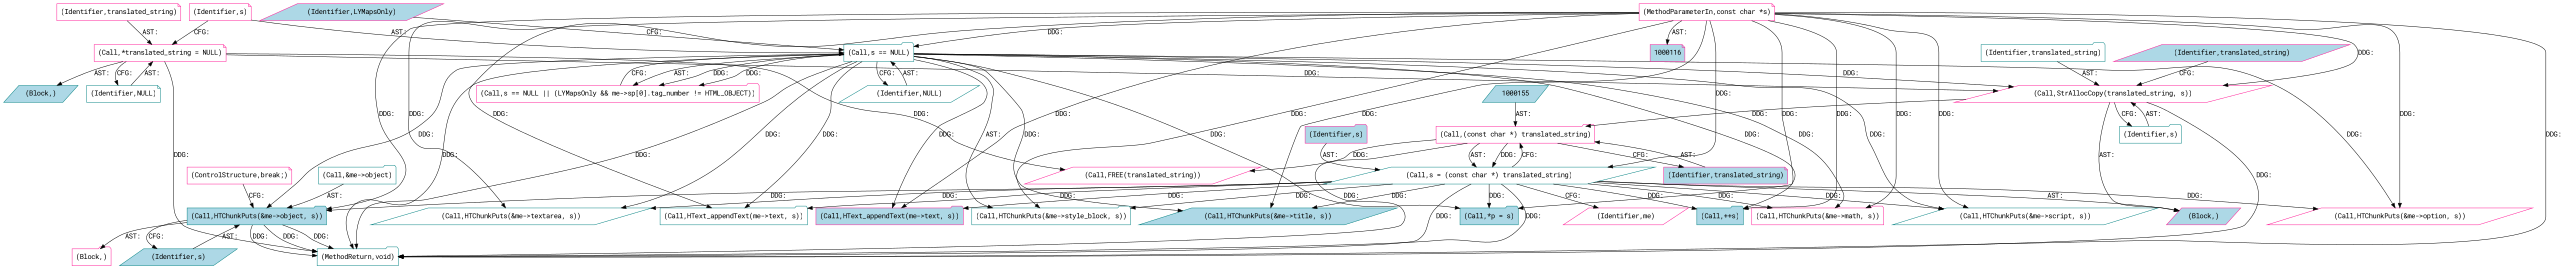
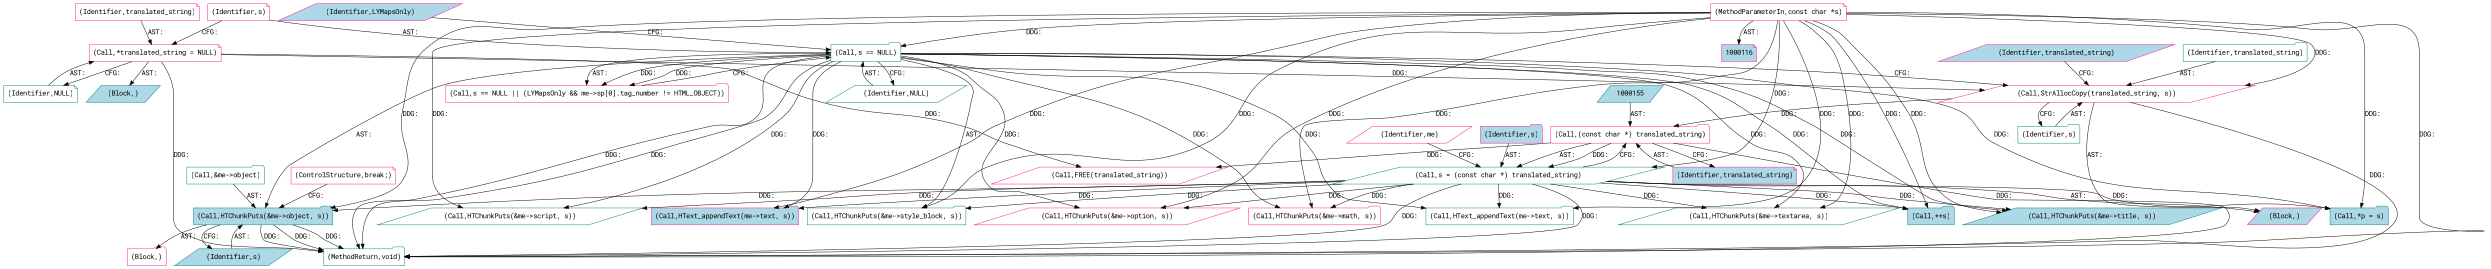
  digraph {
    fontname="Roboto Mono"
    node [color=deeppink fillcolor=white fontname="Roboto Mono" shape=folder style=filled]
    edge [fontname="Roboto Mono"]
    n1 [color=teal fillcolor=lightblue label="(Call,HTChunkPuts(&me->object, s))"]
    n2 [color=teal fillcolor=lightblue label="(Identifier,s)" shape=parallelogram]
    n3 [label="(Block,)"]
    n4 [color=teal label="(MethodReturn,void)"]
    n5 [color=teal label="(Call,s == NULL)"]
    n6 [label="(Call,StrAllocCopy(translated_string, s))" shape=parallelogram]
    n7 [fillcolor=lightblue label="(Call,HText_appendText(me->text, s))"]
    n8 [color=teal fillcolor=lightblue label="(Call,HTChunkPuts(&me->title, s))" shape=parallelogram]
    n9 [color=teal label="(Identifier,NULL)" shape=parallelogram]
    n10 [color=teal fillcolor=lightblue label="(Call,*p = s)"]
    n11 [color=teal fillcolor=lightblue label="(Call,++s)"]
    n12 [color=teal label="(Call,HText_appendText(me->text, s))"]
    n13 [label="(Call,s == NULL || (LYMapsOnly && me->sp[0].tag_number != HTML_OBJECT))"]
    n14 [color=teal label="(Call,HTChunkPuts(&me->style_block, s))"]
    n15 [label="(Call,HTChunkPuts(&me->math, s))"]
    n16 [color=teal label="(Call,HTChunkPuts(&me->script, s))" shape=parallelogram]
    n17 [color=teal label="(Call,HTChunkPuts(&me->textarea, s))" shape=parallelogram]
    n18 [label="(Call,HTChunkPuts(&me->option, s))" shape=parallelogram]
    n19 [label="(Call,(const char *) translated_string)"]
    n20 [fillcolor=lightblue label="(Block,)" shape=parallelogram]
    n21 [color=teal label="(Identifier,s)"]
    n22 [label="(MethodParameterIn,const char *s)" shape=note]
    n23 [color=teal label="(Call,s = (const char *) translated_string)" shape=parallelogram]
    1000116 [fillcolor=lightblue shape=note]
    n25 [label="(Call,FREE(translated_string))" shape=parallelogram]
    n26 [fillcolor=lightblue label="(Identifier,translated_string)" shape=note]
    n27 [label="(Call,*translated_string = NULL)" shape=note]
    n28 [color=teal label="(Identifier,NULL)" shape=note]
    n29 [color=teal fillcolor=lightblue label="(Block,)" shape=parallelogram]
    n30 [fillcolor=lightblue label="(Identifier,translated_string)" shape=parallelogram]
    n31 [color=teal label="(Identifier,translated_string)"]
    n32 [color=teal label="(Call,&me->object)"]
    n33 [fillcolor=lightblue label="(Identifier,LYMapsOnly)" shape=parallelogram]
    n34 [fillcolor=lightblue label="(Identifier,s)"]
    n35 [label="(Identifier,translated_string)" shape=note]
    n36 [label="(ControlStructure,break;)" shape=note]
    n37 [label="(Identifier,me)" shape=parallelogram]
    n38 [label="(Identifier,s)" shape=note]
    1000155 [color=teal fillcolor=lightblue shape=parallelogram]
    n1 -> n2 [label="CFG: "]
    n1 -> n3 [label="AST: "]
    n1 -> n4 [label="DDG: "]
    n1 -> n4 [label="DDG: "]
    n1 -> n4 [label="DDG: "]
    n2 -> n1 [label="AST: "]
-   n5 -> n1 [label="DDG: "]
+   n5 -> n1 [label="AST: "]
    n5 -> n4 [label="DDG: "]
    n5 -> n4 [label="DDG: "]
-   n5 -> n6 [label="DDG: "]
+   n5 -> n6 [label="CFG: "]
    n5 -> n7 [label="DDG: "]
    n5 -> n8 [label="DDG: "]
    n5 -> n9 [label="CFG: "]
    n5 -> n10 [label="DDG: "]
    n5 -> n11 [label="DDG: "]
    n5 -> n12 [label="DDG: "]
    n5 -> n13 [label="AST: "]
    n5 -> n13 [label="DDG: "]
    n5 -> n13 [label="DDG: "]
    n5 -> n14 [label="AST: "]
    n5 -> n15 [label="DDG: "]
    n5 -> n16 [label="DDG: "]
    n5 -> n17 [label="DDG: "]
    n5 -> n18 [label="DDG: "]
    n6 -> n4 [label="DDG: "]
    n6 -> n19 [label="DDG: "]
    n6 -> n20 [label="AST: "]
    n6 -> n21 [label="CFG: "]
    n9 -> n5 [label="AST: "]
    n13 -> n5 [label="CFG: "]
    n19 -> n4 [label="DDG: "]
    n19 -> n23 [label="AST: "]
    n19 -> n23 [label="DDG: "]
    n19 -> n25 [label="DDG: "]
    n19 -> n26 [label="CFG: "]
    n21 -> n6 [label="AST: "]
    n22 -> n1 [label="DDG: "]
    n22 -> n4 [label="DDG: "]
    n22 -> n5 [label="DDG: "]
    n22 -> n6 [label="DDG: "]
    n22 -> n7 [label="DDG: "]
    n22 -> n8 [label="DDG: "]
    n22 -> n10 [label="DDG: "]
    n22 -> n11 [label="DDG: "]
    n22 -> n12 [label="DDG: "]
    n22 -> n14 [label="DDG: "]
    n22 -> n15 [label="DDG: "]
    n22 -> n16 [label="DDG: "]
    n22 -> n17 [label="DDG: "]
    n22 -> n18 [label="DDG: "]
    n22 -> n23 [label="DDG: "]
    n22 -> 1000116 [label="AST: "]
    n23 -> n1 [label="DDG: "]
    n23 -> n4 [label="DDG: "]
    n23 -> n4 [label="DDG: "]
    n23 -> n7 [label="DDG: "]
    n23 -> n8 [label="DDG: "]
    n23 -> n10 [label="DDG: "]
    n23 -> n11 [label="DDG: "]
    n23 -> n12 [label="DDG: "]
    n23 -> n14 [label="DDG: "]
    n23 -> n15 [label="DDG: "]
    n23 -> n16 [label="DDG: "]
    n23 -> n17 [label="DDG: "]
    n23 -> n18 [label="DDG: "]
    n23 -> n19 [label="CFG: "]
    n23 -> n20 [label="AST: "]
    n26 -> n19 [label="AST: "]
    n27 -> n4 [label="DDG: "]
    n27 -> n6 [label="DDG: "]
    n27 -> n25 [label="DDG: "]
    n27 -> n28 [label="CFG: "]
    n27 -> n29 [label="AST: "]
    n28 -> n27 [label="AST: "]
    n30 -> n6 [label="CFG: "]
    n31 -> n6 [label="AST: "]
    n32 -> n1 [label="AST: "]
    n33 -> n5 [label="CFG: "]
    n34 -> n23 [label="AST: "]
    n35 -> n27 [label="AST: "]
    n36 -> n1 [label="CFG: "]
-   n23 -> n37 [label="CFG: "]
+   n37 -> n23 [label="CFG: "]
    n38 -> n5 [label="AST: "]
    n38 -> n27 [label="CFG: "]
    1000155 -> n19 [label="AST: "]
  }
